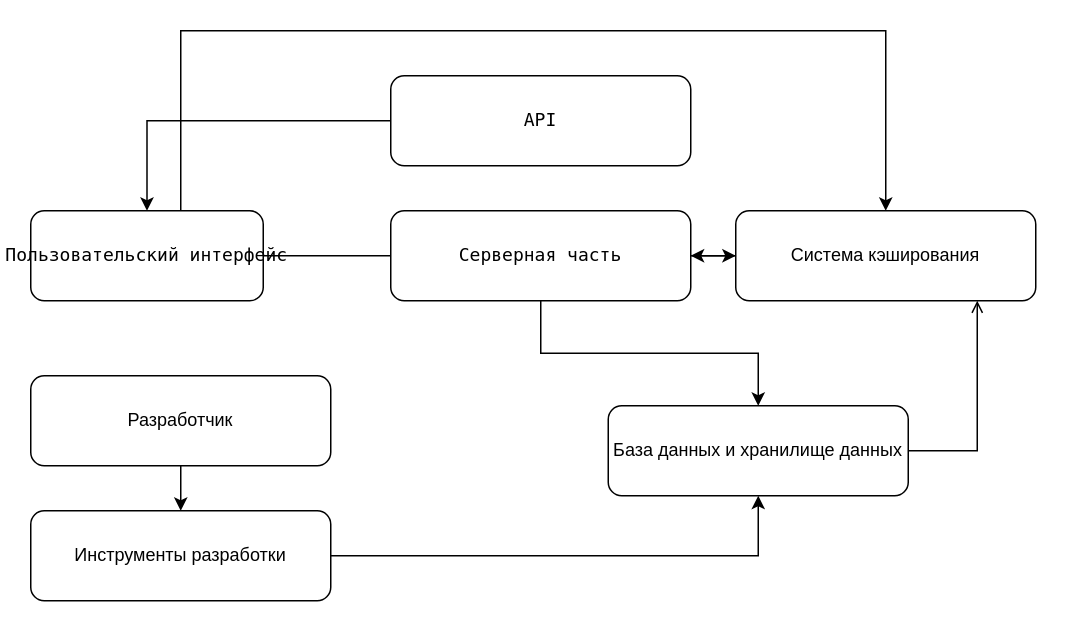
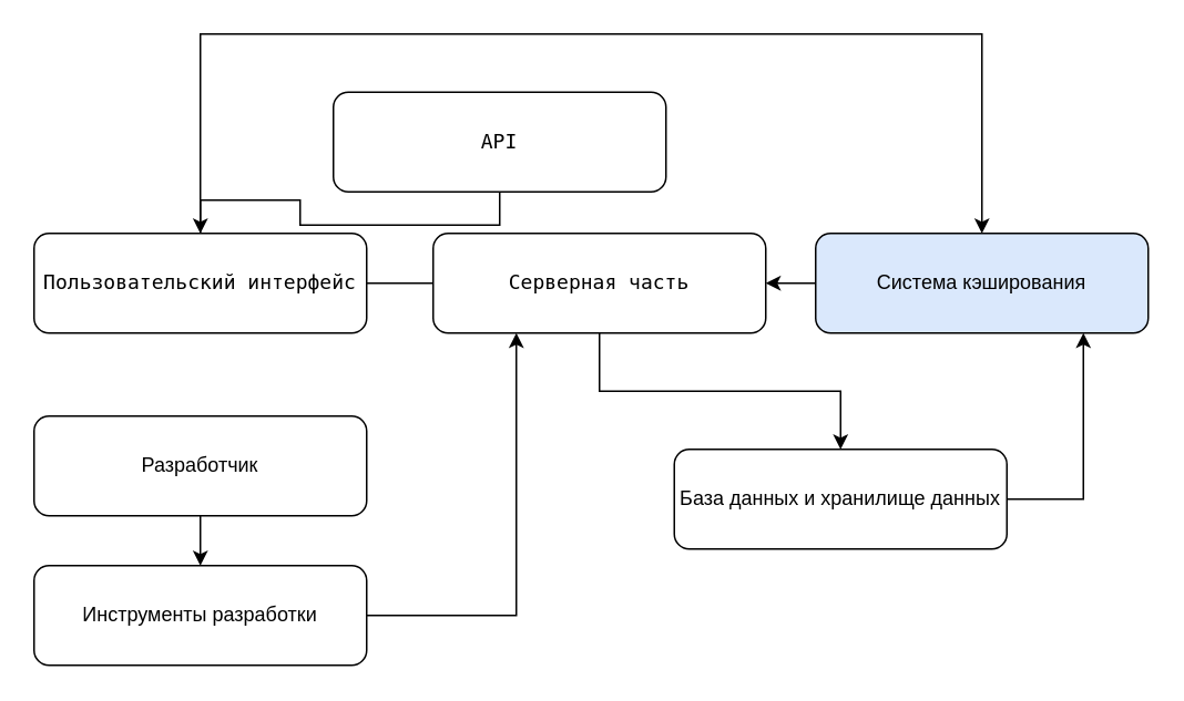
  <mxCell id="0" />
  <mxCell id="1" parent="0" />
  <mxCell id="2" style="edgeStyle=orthogonalEdgeStyle;rounded=0;orthogonalLoop=1;jettySize=auto;html=1;entryX=0;entryY=0.5;entryDx=0;entryDy=0;endArrow=none;" parent="1" source="4" target="7" edge="1"><mxGeometry relative="1" as="geometry" /></mxCell>
  <mxCell id="3" style="edgeStyle=orthogonalEdgeStyle;rounded=0;orthogonalLoop=1;jettySize=auto;html=1;entryX=0.5;entryY=0;entryDx=0;entryDy=0;" edge="1" parent="1" source="4" target="14"><mxGeometry relative="1" as="geometry"><Array as="points"><mxPoint x="120" y="20" /><mxPoint x="590" y="20" /></Array></mxGeometry></mxCell>
- <mxCell id="4" value="&lt;pre&gt;&lt;code data-sourcepos=&quot;3:1-51:42&quot; class=&quot;code-container no-decoration-radius&quot; data-test-id=&quot;code-content&quot; role=&quot;text&quot;&gt;Пользовательский интерфейс&lt;/code&gt;&lt;/pre&gt;" style="rounded=1;whiteSpace=wrap;html=1;" parent="1" vertex="1"><mxGeometry x="20" y="140" width="155" height="60" as="geometry" /></mxCell>
+ <mxCell id="4" value="&lt;pre&gt;&lt;code data-sourcepos=&quot;3:1-51:42&quot; class=&quot;code-container no-decoration-radius&quot; data-test-id=&quot;code-content&quot; role=&quot;text&quot;&gt;Пользовательский интерфейс&lt;/code&gt;&lt;/pre&gt;" style="rounded=1;whiteSpace=wrap;html=1;" parent="1" vertex="1"><mxGeometry x="20" y="140" width="200" height="60" as="geometry" /></mxCell>
  <mxCell id="5" style="edgeStyle=orthogonalEdgeStyle;rounded=0;orthogonalLoop=1;jettySize=auto;html=1;entryX=0.5;entryY=0;entryDx=0;entryDy=0;" edge="1" parent="1" source="7" target="11"><mxGeometry relative="1" as="geometry" /></mxCell>
- <mxCell id="6" style="edgeStyle=orthogonalEdgeStyle;rounded=0;orthogonalLoop=1;jettySize=auto;html=1;" edge="1" parent="1" source="7" target="14"><mxGeometry relative="1" as="geometry" /></mxCell>
  <mxCell id="7" value="&lt;pre&gt;&lt;code data-sourcepos=&quot;3:1-51:42&quot; class=&quot;code-container no-decoration-radius&quot; data-test-id=&quot;code-content&quot; role=&quot;text&quot;&gt;Серверная часть&lt;/code&gt;&lt;/pre&gt;" style="rounded=1;whiteSpace=wrap;html=1;" parent="1" vertex="1"><mxGeometry x="260" y="140" width="200" height="60" as="geometry" /></mxCell>
  <mxCell id="8" style="edgeStyle=orthogonalEdgeStyle;rounded=0;orthogonalLoop=1;jettySize=auto;html=1;" edge="1" parent="1" source="9" target="4"><mxGeometry relative="1" as="geometry" /></mxCell>
- <mxCell id="9" value="&lt;pre&gt;&lt;code data-sourcepos=&quot;3:1-51:42&quot; class=&quot;code-container no-decoration-radius&quot; data-test-id=&quot;code-content&quot; role=&quot;text&quot;&gt;API&lt;/code&gt;&lt;/pre&gt;" style="rounded=1;whiteSpace=wrap;html=1;" parent="1" vertex="1"><mxGeometry x="260" y="50" width="200" height="60" as="geometry" /></mxCell>
- <mxCell id="10" style="edgeStyle=orthogonalEdgeStyle;rounded=0;orthogonalLoop=1;jettySize=auto;html=1;entryX=0.805;entryY=1;entryDx=0;entryDy=0;entryPerimeter=0;endArrow=open;" edge="1" parent="1" source="11" target="14"><mxGeometry relative="1" as="geometry"><mxPoint x="650" y="230" as="targetPoint" /><Array as="points"><mxPoint x="651" y="300" /></Array></mxGeometry></mxCell>
+ <mxCell id="9" value="&lt;pre&gt;&lt;code data-sourcepos=&quot;3:1-51:42&quot; class=&quot;code-container no-decoration-radius&quot; data-test-id=&quot;code-content&quot; role=&quot;text&quot;&gt;API&lt;/code&gt;&lt;/pre&gt;" style="rounded=1;whiteSpace=wrap;html=1;" parent="1" vertex="1"><mxGeometry x="200" y="55" width="200" height="60" as="geometry" /></mxCell>
+ <mxCell id="10" style="edgeStyle=orthogonalEdgeStyle;rounded=0;orthogonalLoop=1;jettySize=auto;html=1;entryX=0.805;entryY=1;entryDx=0;entryDy=0;entryPerimeter=0;" edge="1" parent="1" source="11" target="14"><mxGeometry relative="1" as="geometry"><mxPoint x="650" y="230" as="targetPoint" /><Array as="points"><mxPoint x="651" y="300" /></Array></mxGeometry></mxCell>
  <mxCell id="11" value="База данных и хранилище данных" style="rounded=1;whiteSpace=wrap;html=1;" parent="1" vertex="1"><mxGeometry x="405" y="270" width="200" height="60" as="geometry" /></mxCell>
  <mxCell id="12" style="edgeStyle=orthogonalEdgeStyle;rounded=0;orthogonalLoop=1;jettySize=auto;html=1;" parent="1" source="13" target="16" edge="1"><mxGeometry relative="1" as="geometry" /></mxCell>
  <mxCell id="13" value="Разработчик" style="rounded=1;whiteSpace=wrap;html=1;" parent="1" vertex="1"><mxGeometry x="20" y="250" width="200" height="60" as="geometry" /></mxCell>
- <mxCell id="14" value="Система кэширования" style="rounded=1;whiteSpace=wrap;html=1;" parent="1" vertex="1"><mxGeometry x="490" y="140" width="200" height="60" as="geometry" /></mxCell>
- <mxCell id="15" style="edgeStyle=orthogonalEdgeStyle;rounded=0;orthogonalLoop=1;jettySize=auto;html=1;" edge="1" parent="1" source="16" target="11"><mxGeometry relative="1" as="geometry" /></mxCell>
+ <mxCell id="14" value="Система кэширования" style="rounded=1;whiteSpace=wrap;html=1;fillColor=#dae8fc;" parent="1" vertex="1"><mxGeometry x="490" y="140" width="200" height="60" as="geometry" /></mxCell>
+ <mxCell id="15" style="edgeStyle=orthogonalEdgeStyle;rounded=0;orthogonalLoop=1;jettySize=auto;html=1;entryX=0.25;entryY=1;entryDx=0;entryDy=0;" edge="1" parent="1" source="16" target="7"><mxGeometry relative="1" as="geometry" /></mxCell>
  <mxCell id="16" value="Инструменты разработки" style="rounded=1;whiteSpace=wrap;html=1;" parent="1" vertex="1"><mxGeometry x="20" y="340" width="200" height="60" as="geometry" /></mxCell>
  <mxCell id="17" style="edgeStyle=orthogonalEdgeStyle;rounded=0;orthogonalLoop=1;jettySize=auto;html=1;" edge="1" parent="1"><mxGeometry relative="1" as="geometry"><mxPoint x="490" y="170" as="sourcePoint" /><mxPoint x="460" y="170" as="targetPoint" /></mxGeometry></mxCell>
